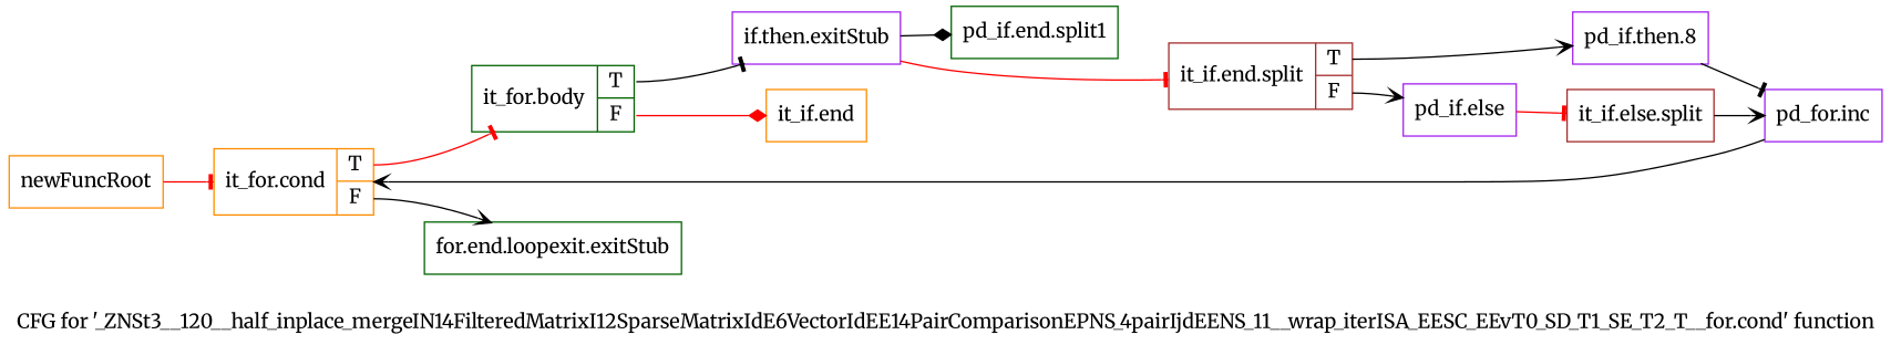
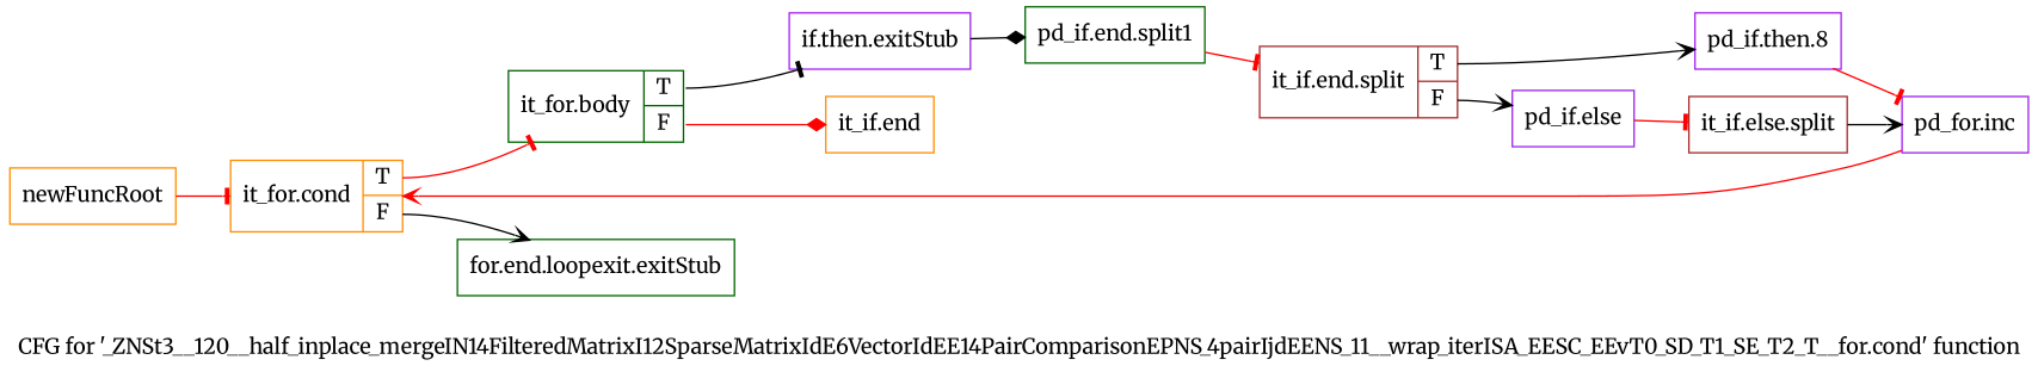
  digraph {
    fontname=Merriweather
    label="CFG for '_ZNSt3__120__half_inplace_mergeIN14FilteredMatrixI12SparseMatrixIdE6VectorIdEE14PairComparisonEPNS_4pairIjdEENS_11__wrap_iterISA_EESC_EEvT0_SD_T1_SE_T2_T__for.cond' function"
    rankdir=LR
    node [color=purple fontname=Merriweather shape=record]
    edge [arrowhead=tee color=black fontname=Merriweather]
    n1 [color=darkorange label="{newFuncRoot}"]
    n2 [color=darkorange label="{it_for.cond|{<s0>T|<s1>F}}"]
    n3 [color=darkgreen label="{for.end.loopexit.exitStub}"]
    n4 [color=darkgreen label="{it_for.body|{<s0>T|<s1>F}}"]
    n5 [label="{if.then.exitStub}"]
    n6 [color=darkorange label="{it_if.end}"]
    n7 [color=darkgreen label="{pd_if.end.split1}"]
    n8 [color=brown label="{it_if.end.split|{<s0>T|<s1>F}}"]
    n9 [label="{pd_if.then.8}"]
    n10 [label="{pd_if.else}"]
    n11 [label="{pd_for.inc}"]
    n12 [color=brown label="{it_if.else.split}"]
    n1 -> n2 [color=red]
    n2 -> n3 [arrowhead=vee tailport=s1]
    n2 -> n4 [color=red tailport=s0]
    n4 -> n5 [tailport=s0]
    n4 -> n6 [arrowhead=diamond color=red tailport=s1]
    n5 -> n7 [arrowhead=diamond]
-   n5 -> n8 [color=red]
+   n7 -> n8 [color=red]
    n8 -> n9 [arrowhead=vee tailport=s0]
    n8 -> n10 [arrowhead=vee tailport=s1]
-   n9 -> n11
+   n9 -> n11 [color=red]
    n10 -> n12 [color=red]
-   n11 -> n2 [arrowhead=vee]
+   n11 -> n2 [arrowhead=vee color=red]
    n12 -> n11 [arrowhead=vee]
  }
